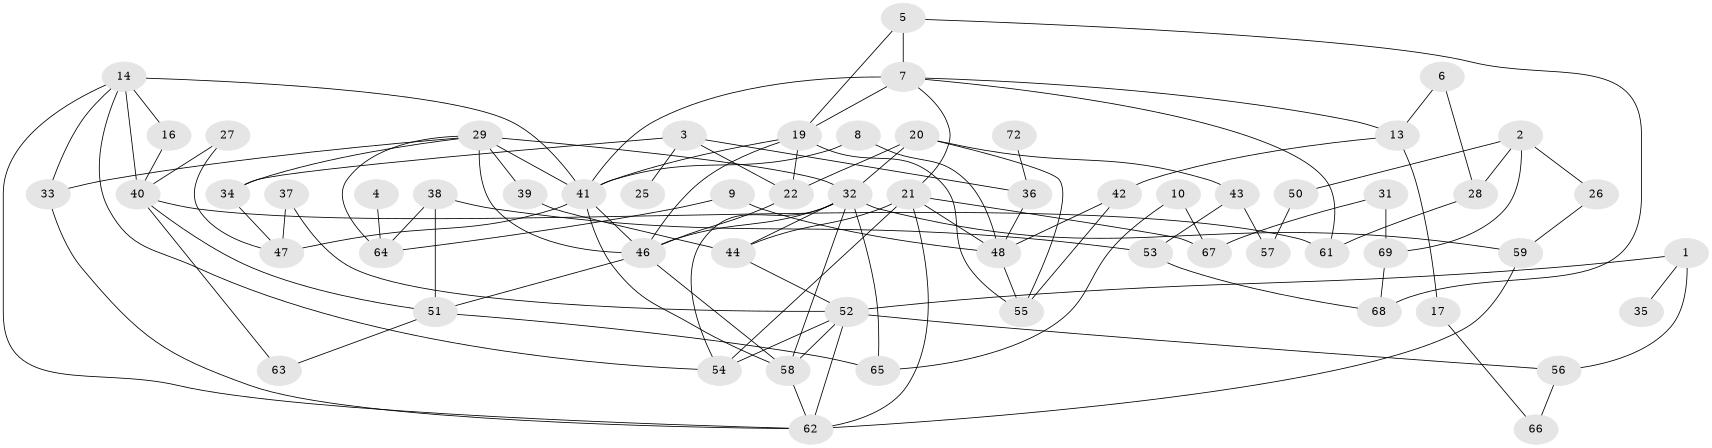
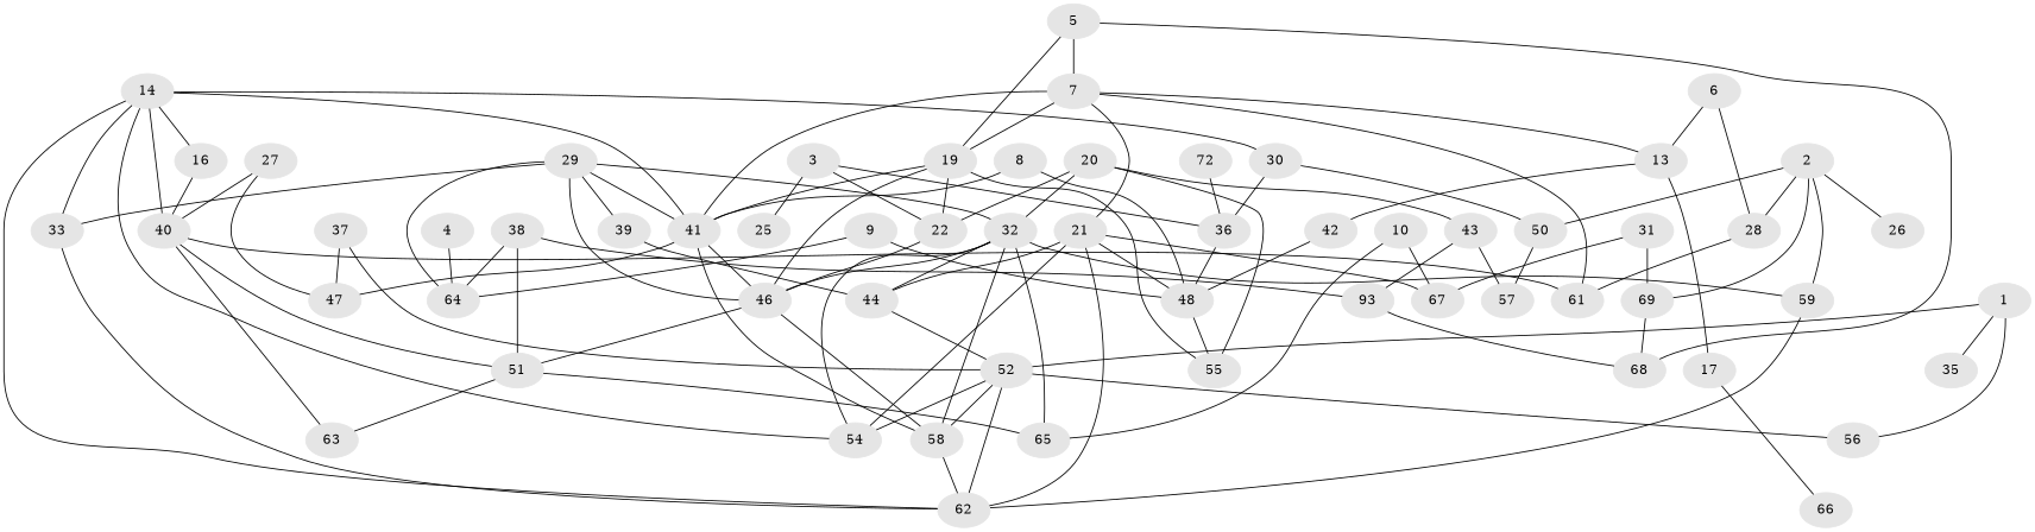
  graph {
    node [color=gray90 style=filled]
    edge [weight=1.0]
    1
    35
    52
    56
    54
    62
    58
    66
    2
    26
    28
    50
    59
    n14 [label=69]
    61
    57
    68
    3
    22
    25
-   34
    36
    n23 [label=46]
    47
    48
    4
    64
    5
    7
    19
    13
    21
    41
    55
    6
    17
    42
    67
    44
    8
    9
    10
    65
    n44 [label=72]
    14
    16
+   30
    33
    40
    51
    63
    20
    32
    43
-   53
+   53 [label=93]
    27
    29
    39
    31
    37
    38
    1 -- 35
    1 -- 52
    1 -- 56
    52 -- 56
    52 -- 54
    52 -- 62
    52 -- 58
-   56 -- 66
    58 -- 62
    2 -- 26
    2 -- 28
    2 -- 50
-   26 -- 59
+   2 -- 59
    2 -- n14
    28 -- 61
    50 -- 57
    59 -- 62
    n14 -- 68
    3 -- 22
    3 -- 25
-   3 -- 34
    3 -- 36
    22 -- n23
-   34 -- 47
    36 -- 48
    n23 -- 58
    n23 -- 51
    48 -- 55
    4 -- 64
    5 -- 68
    5 -- 7
    5 -- 19
    7 -- 61
    7 -- 19 [weight=2.0]
    7 -- 13
    7 -- 21
    7 -- 41
    19 -- 22
    19 -- n23
    19 -- 41
    19 -- 55
    13 -- 17
    13 -- 42
    21 -- 54
    21 -- 62
    21 -- 48
    21 -- 67
    21 -- 44
    41 -- 58
    41 -- n23
    41 -- 47
    6 -- 28
    6 -- 13
    17 -- 66
    42 -- 48
-   42 -- 55
    44 -- 52
    8 -- 48
    8 -- 41
    9 -- 48
    9 -- 64
    10 -- 67
    10 -- 65
    n44 -- 36
    14 -- 54
    14 -- 62
    14 -- 41
    14 -- 16
+   14 -- 30
    14 -- 33
    14 -- 40
    16 -- 40
+   30 -- 50
+   30 -- 36
    33 -- 62
    40 -- 61
    40 -- 51
    40 -- 63
    51 -- 65
    51 -- 63
    20 -- 22
    20 -- 55
    20 -- 32
    20 -- 43 [weight=2.0]
    32 -- 54
    32 -- 58
    32 -- 59
    32 -- n23
    32 -- 44 [weight=2.0]
    32 -- 65
    43 -- 57 [weight=2.0]
    43 -- 53
    53 -- 68
    27 -- 47
    27 -- 40
-   29 -- 34
    29 -- n23
    29 -- 64
    29 -- 41
    29 -- 33
    29 -- 32
    29 -- 39
    39 -- 44
    31 -- n14
    31 -- 67
    37 -- 52
    37 -- 47
    38 -- 64
    38 -- 51
    38 -- 53
  }
